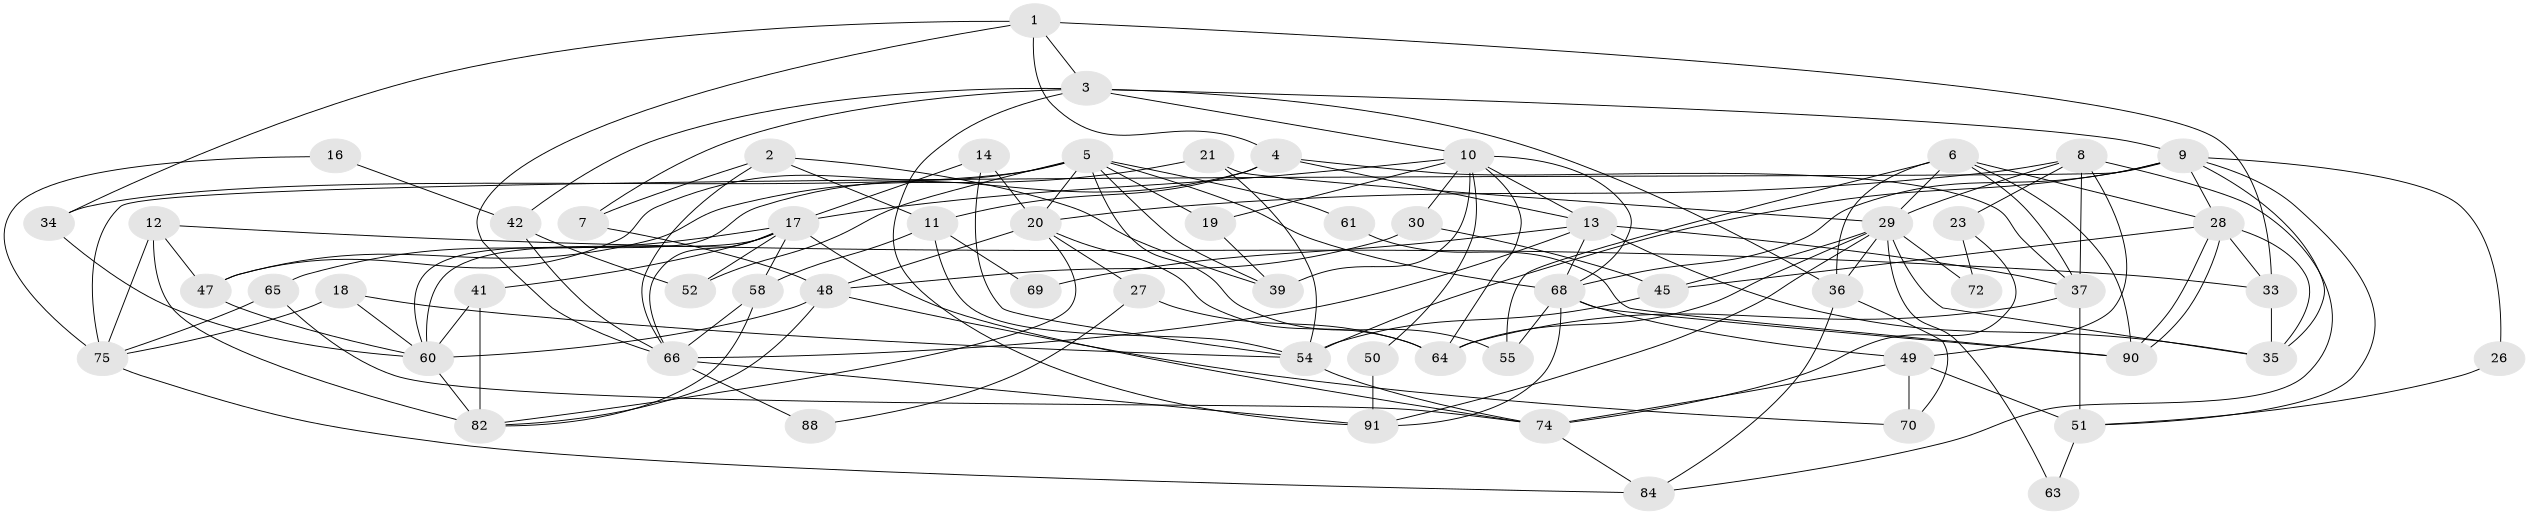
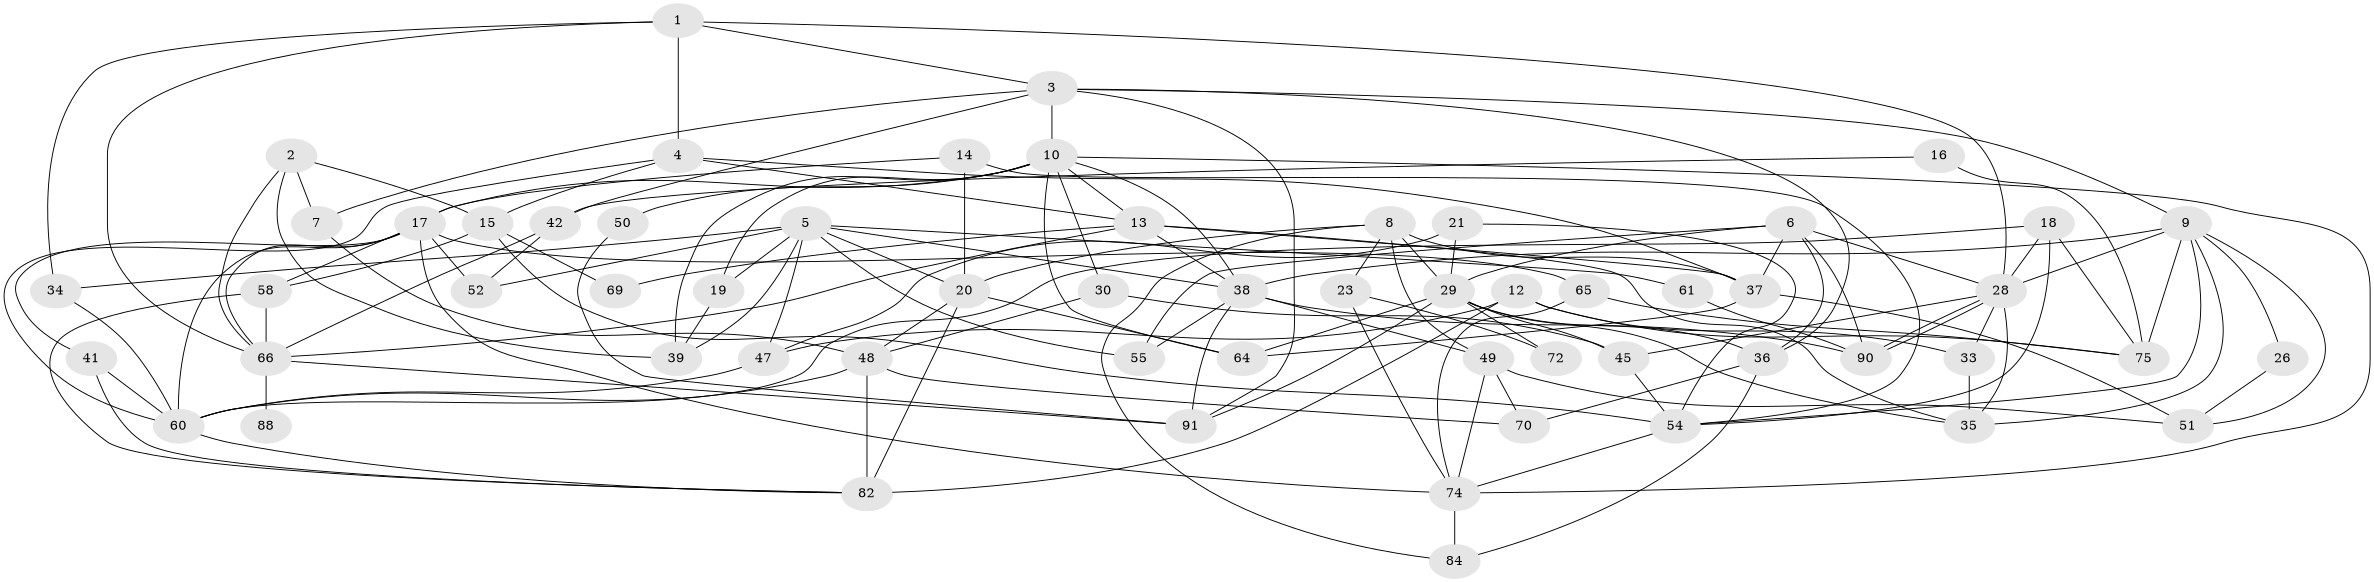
  graph {
    node [color=gray90 style=filled]
    1 [super="+44"]
    3 [super="+31"]
    4 [super="+76"]
    28 [super="+40"]
    34
    66 [super="+71"]
    7
    9 [super="+43"]
    10 [super="+53"]
    36
    42
    91
-   11 [super="+25"]
+   11 [super="+25" label=15]
    13 [super="+79"]
    37 [super="+85"]
    60 [super="+73"]
    90
    35 [super="+89"]
    33
    45 [super="+46"]
    88
    2 [super="+86"]
    n23 [label=39 super="+39"]
    48 [super="+83"]
    54 [super="+87"]
    58
    69
-   38 [super="+56" label=68]
+   38 [super="+56"]
    26
    51 [super="+68"]
    75
    19
    17 [super="+81"]
    30
    50
    64 [super="+77"]
    74 [super="+92"]
    84
    70
    52
    82 [super="+93"]
    5 [super="+67"]
    20 [super="+78"]
    47
    55
    61
-   27
    49 [super="+57"]
    6 [super="+22"]
    29 [super="+62"]
    72
-   63
    8 [super="+24"]
    23
    41
    65
    12 [super="+15"]
    14 [super="+80"]
    16
    18 [super="+59"]
    21
    1 -- 3
    1 -- 4
-   1 -- 33
+   1 -- 28
    1 -- 34
    1 -- 66
    3 -- 7
    3 -- 9
    3 -- 10
    3 -- 36
    3 -- 42
    3 -- 91
    4 -- 11
    4 -- 13
    4 -- 37
    4 -- 60
    28 -- 90
    28 -- 90
    28 -- 35
    28 -- 33
    28 -- 45
    34 -- 60
    66 -- 91
    66 -- 88
    7 -- 48
    9 -- 28
    9 -- 35
    9 -- 54
    9 -- 38
    9 -- 26
    9 -- 51
    9 -- 75
    10 -- 13
    10 -- n23
    10 -- 38
    10 -- 19
    10 -- 17
    10 -- 30
    10 -- 50
    10 -- 64
+   10 -- 74
    36 -- 84
    36 -- 70
    42 -- 66
    42 -- 52
    11 -- 54
    11 -- 58
    11 -- 69
    13 -- 66
    13 -- 37
    13 -- 35
    13 -- 69
    13 -- 38
    37 -- 51
    37 -- 64 [weight=2]
    60 -- 82
    33 -- 35
    45 -- 54
    2 -- 66
    2 -- 7
    2 -- 11
    2 -- n23
    48 -- 60
    48 -- 70
    48 -- 82
    54 -- 74
    58 -- 66
    58 -- 82
    38 -- 91
    38 -- 90
    38 -- 55
    38 -- 49
    26 -- 51
-   51 -- 63
-   75 -- 84
    19 -- n23
    17 -- 66
    17 -- 60
    17 -- 58
    17 -- 74
    17 -- 52
    17 -- 41
    17 -- 65
    30 -- 45
    30 -- 48
    50 -- 91
    74 -- 84
    5 -- 34
    5 -- n23
    5 -- 38
    5 -- 19
    5 -- 52
    5 -- 20
    5 -- 47
    5 -- 55
    5 -- 61
    20 -- 48
    20 -- 64
    20 -- 82
-   20 -- 27
    47 -- 60
    61 -- 90
-   27 -- 88
-   27 -- 64
    49 -- 51
    49 -- 74
    49 -- 70
    6 -- 28
    6 -- 36
    6 -- 37
    6 -- 90
    6 -- 55
    6 -- 29
    29 -- 36
    29 -- 91
    29 -- 35
    29 -- 45
    29 -- 64
    29 -- 72
-   29 -- 63
    8 -- 37 [weight=2]
    8 -- 84
    8 -- 20
    8 -- 49
    8 -- 29
    8 -- 23
    23 -- 74
    23 -- 72
    41 -- 60 [weight=2]
    41 -- 82
    65 -- 75
    65 -- 74
    12 -- 33
    12 -- 75
    12 -- 82 [weight=2]
    12 -- 47
    14 -- 54
    14 -- 17
    14 -- 20
    16 -- 42
    16 -- 75
+   18 -- 28
    18 -- 60
    18 -- 54
    18 -- 75
    21 -- 54
    21 -- 47
    21 -- 29
  }
